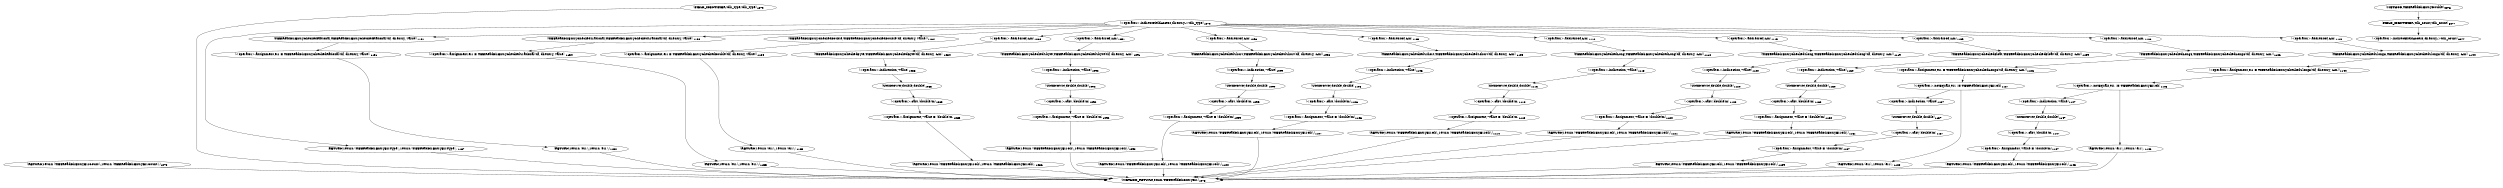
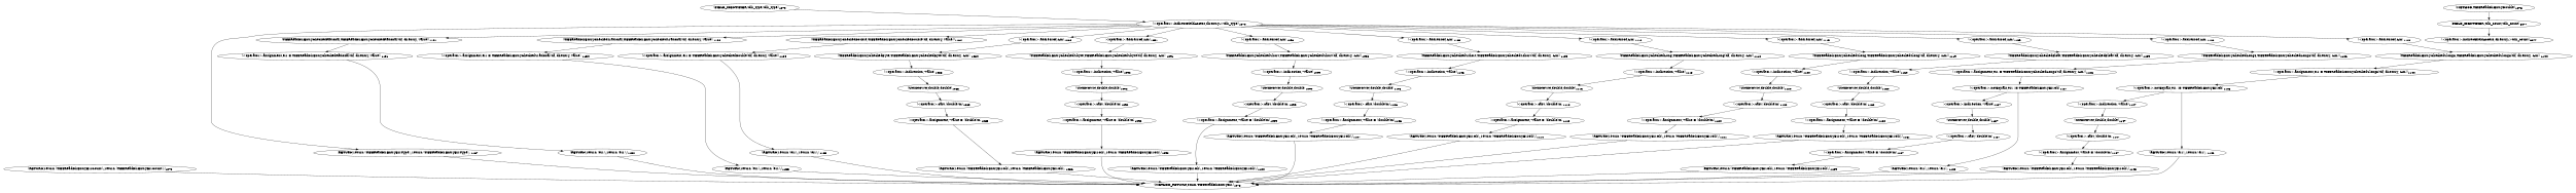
  digraph {
    n1 [label=<(RETURN,return (TIFFReadDirEntryErrCount);,return (TIFFReadDirEntryErrCount);)<SUB>1078</SUB>>]
    n2 [label=<(METHOD_RETURN,enum TIFFReadDirEntryErr)<SUB>1073</SUB>>]
    n3 [label=<(FIELD_IDENTIFIER,tdir_type,tdir_type)<SUB>1079</SUB>>]
    n4 [label=<(&lt;operator&gt;.indirectFieldAccess,direntry-&gt;tdir_type)<SUB>1079</SUB>>]
    n5 [label=<(RETURN,return (TIFFReadDirEntryErrType);,return (TIFFReadDirEntryErrType);)<SUB>1167</SUB>>]
    n6 [label=<(TIFFReadDirEntryCheckedRational,TIFFReadDirEntryCheckedRational(tif, direntry, value))<SUB>1151</SUB>>]
    n7 [label=<(TIFFReadDirEntryCheckedSrational,TIFFReadDirEntryCheckedSrational(tif, direntry, value))<SUB>1154</SUB>>]
    n8 [label=<(TIFFReadDirEntryCheckedDouble,TIFFReadDirEntryCheckedDouble(tif, direntry, value))<SUB>1164</SUB>>]
    n9 [label=<(&lt;operator&gt;.addressOf,&amp;m)<SUB>1084</SUB>>]
    n10 [label=<(&lt;operator&gt;.addressOf,&amp;m)<SUB>1091</SUB>>]
    n11 [label=<(&lt;operator&gt;.addressOf,&amp;m)<SUB>1098</SUB>>]
    n12 [label=<(&lt;operator&gt;.addressOf,&amp;m)<SUB>1105</SUB>>]
    n13 [label=<(&lt;operator&gt;.addressOf,&amp;m)<SUB>1112</SUB>>]
    n14 [label=<(&lt;operator&gt;.addressOf,&amp;m)<SUB>1119</SUB>>]
    n15 [label=<(&lt;operator&gt;.addressOf,&amp;m)<SUB>1159</SUB>>]
    n16 [label=<(&lt;operator&gt;.addressOf,&amp;m)<SUB>1126</SUB>>]
    n17 [label=<(&lt;operator&gt;.addressOf,&amp;m)<SUB>1144</SUB>>]
    n18 [label=<(&lt;operator&gt;.assignment,err = TIFFReadDirEntryCheckedRational(tif, direntry, value))<SUB>1151</SUB>>]
    n19 [label=<(&lt;operator&gt;.assignment,err = TIFFReadDirEntryCheckedSrational(tif, direntry, value))<SUB>1154</SUB>>]
    n20 [label=<(&lt;operator&gt;.assignment,err = TIFFReadDirEntryCheckedDouble(tif, direntry, value))<SUB>1164</SUB>>]
    n21 [label=<(TIFFReadDirEntryCheckedByte,TIFFReadDirEntryCheckedByte(tif, direntry, &amp;m))<SUB>1084</SUB>>]
    n22 [label=<(TIFFReadDirEntryCheckedSbyte,TIFFReadDirEntryCheckedSbyte(tif, direntry, &amp;m))<SUB>1091</SUB>>]
    n23 [label=<(TIFFReadDirEntryCheckedShort,TIFFReadDirEntryCheckedShort(tif, direntry, &amp;m))<SUB>1098</SUB>>]
    n24 [label=<(TIFFReadDirEntryCheckedSshort,TIFFReadDirEntryCheckedSshort(tif, direntry, &amp;m))<SUB>1105</SUB>>]
    n25 [label=<(TIFFReadDirEntryCheckedLong,TIFFReadDirEntryCheckedLong(tif, direntry, &amp;m))<SUB>1112</SUB>>]
    n26 [label=<(TIFFReadDirEntryCheckedSlong,TIFFReadDirEntryCheckedSlong(tif, direntry, &amp;m))<SUB>1119</SUB>>]
    n27 [label=<(TIFFReadDirEntryCheckedFloat,TIFFReadDirEntryCheckedFloat(tif, direntry, &amp;m))<SUB>1159</SUB>>]
    n28 [label=<(TIFFReadDirEntryCheckedLong8,TIFFReadDirEntryCheckedLong8(tif, direntry, &amp;m))<SUB>1126</SUB>>]
    n29 [label=<(TIFFReadDirEntryCheckedSlong8,TIFFReadDirEntryCheckedSlong8(tif, direntry, &amp;m))<SUB>1144</SUB>>]
    n30 [label=<(&lt;operator&gt;.indirectFieldAccess,direntry-&gt;tdir_count)<SUB>8077</SUB>>]
    n31 [label=<(RETURN,return (err);,return (err);)<SUB>1152</SUB>>]
    n32 [label=<(RETURN,return (err);,return (err);)<SUB>1155</SUB>>]
    n33 [label=<(RETURN,return (err);,return (err);)<SUB>1165</SUB>>]
    n34 [label=<(FIELD_IDENTIFIER,tdir_count,tdir_count)<SUB>8077</SUB>>]
    n35 [label=<(&lt;operator&gt;.indirection,*value)<SUB>1085</SUB>>]
    n36 [label=<(UNKNOWN,double,double)<SUB>1085</SUB>>]
    n37 [label=<(&lt;operator&gt;.assignment,*value = (double)m)<SUB>1085</SUB>>]
    n38 [label=<(RETURN,return (TIFFReadDirEntryErrOk);,return (TIFFReadDirEntryErrOk);)<SUB>1086</SUB>>]
    n39 [label=<(&lt;operator&gt;.indirection,*value)<SUB>1092</SUB>>]
    n40 [label=<(UNKNOWN,double,double)<SUB>1092</SUB>>]
    n41 [label=<(&lt;operator&gt;.assignment,*value = (double)m)<SUB>1092</SUB>>]
    n42 [label=<(RETURN,return (TIFFReadDirEntryErrOk);,return (TIFFReadDirEntryErrOk);)<SUB>1093</SUB>>]
    n43 [label=<(&lt;operator&gt;.indirection,*value)<SUB>1099</SUB>>]
    n44 [label=<(UNKNOWN,double,double)<SUB>1099</SUB>>]
    n45 [label=<(&lt;operator&gt;.assignment,*value = (double)m)<SUB>1099</SUB>>]
    n46 [label=<(RETURN,return (TIFFReadDirEntryErrOk);,return (TIFFReadDirEntryErrOk);)<SUB>1100</SUB>>]
    n47 [label=<(&lt;operator&gt;.indirection,*value)<SUB>1106</SUB>>]
    n48 [label=<(UNKNOWN,double,double)<SUB>1106</SUB>>]
    n49 [label=<(&lt;operator&gt;.assignment,*value = (double)m)<SUB>1106</SUB>>]
    n50 [label=<(RETURN,return (TIFFReadDirEntryErrOk);,return (TIFFReadDirEntryErrOk);)<SUB>1107</SUB>>]
    n51 [label=<(&lt;operator&gt;.indirection,*value)<SUB>1113</SUB>>]
    n52 [label=<(UNKNOWN,double,double)<SUB>1113</SUB>>]
    n53 [label=<(&lt;operator&gt;.assignment,*value = (double)m)<SUB>1113</SUB>>]
    n54 [label=<(RETURN,return (TIFFReadDirEntryErrOk);,return (TIFFReadDirEntryErrOk);)<SUB>1114</SUB>>]
    n55 [label=<(&lt;operator&gt;.indirection,*value)<SUB>1120</SUB>>]
    n56 [label=<(UNKNOWN,double,double)<SUB>1120</SUB>>]
    n57 [label=<(&lt;operator&gt;.assignment,*value = (double)m)<SUB>1120</SUB>>]
    n58 [label=<(RETURN,return (TIFFReadDirEntryErrOk);,return (TIFFReadDirEntryErrOk);)<SUB>1121</SUB>>]
    n59 [label=<(&lt;operator&gt;.assignment,err = TIFFReadDirEntryCheckedLong8(tif, direntry, &amp;m))<SUB>1126</SUB>>]
    n60 [label=<(&lt;operator&gt;.notEquals,err != TIFFReadDirEntryErrOk)<SUB>1127</SUB>>]
    n61 [label=<(&lt;operator&gt;.indirection,*value)<SUB>1137</SUB>>]
    n62 [label=<(RETURN,return (err);,return (err);)<SUB>1128</SUB>>]
    n63 [label=<(&lt;operator&gt;.assignment,*value = (double)m)<SUB>1137</SUB>>]
    n64 [label=<(RETURN,return (TIFFReadDirEntryErrOk);,return (TIFFReadDirEntryErrOk);)<SUB>1139</SUB>>]
    n65 [label=<(&lt;operator&gt;.assignment,err = TIFFReadDirEntryCheckedSlong8(tif, direntry, &amp;m))<SUB>1144</SUB>>]
    n66 [label=<(&lt;operator&gt;.notEquals,err != TIFFReadDirEntryErrOk)<SUB>1145</SUB>>]
    n67 [label=<(&lt;operator&gt;.indirection,*value)<SUB>1147</SUB>>]
    n68 [label=<(RETURN,return (err);,return (err);)<SUB>1146</SUB>>]
    n69 [label=<(&lt;operator&gt;.assignment,*value = (double)m)<SUB>1147</SUB>>]
    n70 [label=<(RETURN,return (TIFFReadDirEntryErrOk);,return (TIFFReadDirEntryErrOk);)<SUB>1148</SUB>>]
    n71 [label=<(&lt;operator&gt;.indirection,*value)<SUB>1160</SUB>>]
    n72 [label=<(UNKNOWN,double,double)<SUB>1160</SUB>>]
    n73 [label=<(&lt;operator&gt;.assignment,*value = (double)m)<SUB>1160</SUB>>]
    n74 [label=<(RETURN,return (TIFFReadDirEntryErrOk);,return (TIFFReadDirEntryErrOk);)<SUB>1161</SUB>>]
    n75 [label=<(&lt;operator&gt;.cast,(double)m)<SUB>1085</SUB>>]
    n76 [label=<(&lt;operator&gt;.cast,(double)m)<SUB>1092</SUB>>]
    n77 [label=<(&lt;operator&gt;.cast,(double)m)<SUB>1099</SUB>>]
    n78 [label=<(&lt;operator&gt;.cast,(double)m)<SUB>1106</SUB>>]
    n79 [label=<(&lt;operator&gt;.cast,(double)m)<SUB>1113</SUB>>]
    n80 [label=<(&lt;operator&gt;.cast,(double)m)<SUB>1120</SUB>>]
    n81 [label=<(UNKNOWN,double,double)<SUB>1137</SUB>>]
    n82 [label=<(&lt;operator&gt;.cast,(double)m)<SUB>1137</SUB>>]
    n83 [label=<(UNKNOWN,double,double)<SUB>1147</SUB>>]
    n84 [label=<(&lt;operator&gt;.cast,(double)m)<SUB>1147</SUB>>]
    n85 [label=<(&lt;operator&gt;.cast,(double)m)<SUB>1160</SUB>>]
-   n86 [label=<(METHOD,TIFFReadDirEntryDouble)<SUB>4073</SUB>>]
+   n86 [label=<(METHOD,TIFFReadDirEntryDouble)<SUB>1073</SUB>>]
    n1 -> n2
-   n3 -> n2
+   n3 -> n4
    n4 -> n5
    n4 -> n6
    n4 -> n7
    n4 -> n8
    n4 -> n9
    n4 -> n10
    n4 -> n11
    n4 -> n12
    n4 -> n13
    n4 -> n14
    n4 -> n15
    n4 -> n16
    n4 -> n17
    n5 -> n2
    n6 -> n18
    n7 -> n19
    n8 -> n20
    n9 -> n21
    n10 -> n22
    n11 -> n23
    n12 -> n24
    n13 -> n25
    n14 -> n26
    n15 -> n27
    n16 -> n28
    n17 -> n29
    n18 -> n31
    n19 -> n32
    n20 -> n33
    n21 -> n35
    n22 -> n39
    n23 -> n43
    n24 -> n47
    n25 -> n51
    n26 -> n55
    n27 -> n71
    n28 -> n59
    n29 -> n65
    n31 -> n2
    n32 -> n2
    n33 -> n2
    n34 -> n30
    n35 -> n36
    n36 -> n75
    n37 -> n38
    n38 -> n2
    n39 -> n40
    n40 -> n76
    n41 -> n42
    n42 -> n2
    n43 -> n44
    n44 -> n77
    n45 -> n46
    n46 -> n2
    n47 -> n48
    n48 -> n78
    n49 -> n50
    n50 -> n2
    n51 -> n52
    n52 -> n79
    n53 -> n54
    n54 -> n2
    n55 -> n56
    n56 -> n80
    n57 -> n58
    n58 -> n2
    n59 -> n60
    n60 -> n61
    n60 -> n62
    n61 -> n81
    n62 -> n2
    n63 -> n64
    n64 -> n2
    n65 -> n66
    n66 -> n67
    n66 -> n68
    n67 -> n83
    n68 -> n2
    n69 -> n70
    n70 -> n2
    n71 -> n72
    n72 -> n85
    n73 -> n74
    n74 -> n2
    n75 -> n37
    n76 -> n41
    n77 -> n45
    n78 -> n49
    n79 -> n53
    n80 -> n57
    n81 -> n82
    n82 -> n63
    n83 -> n84
    n84 -> n69
    n85 -> n73
    n86 -> n34
  }
